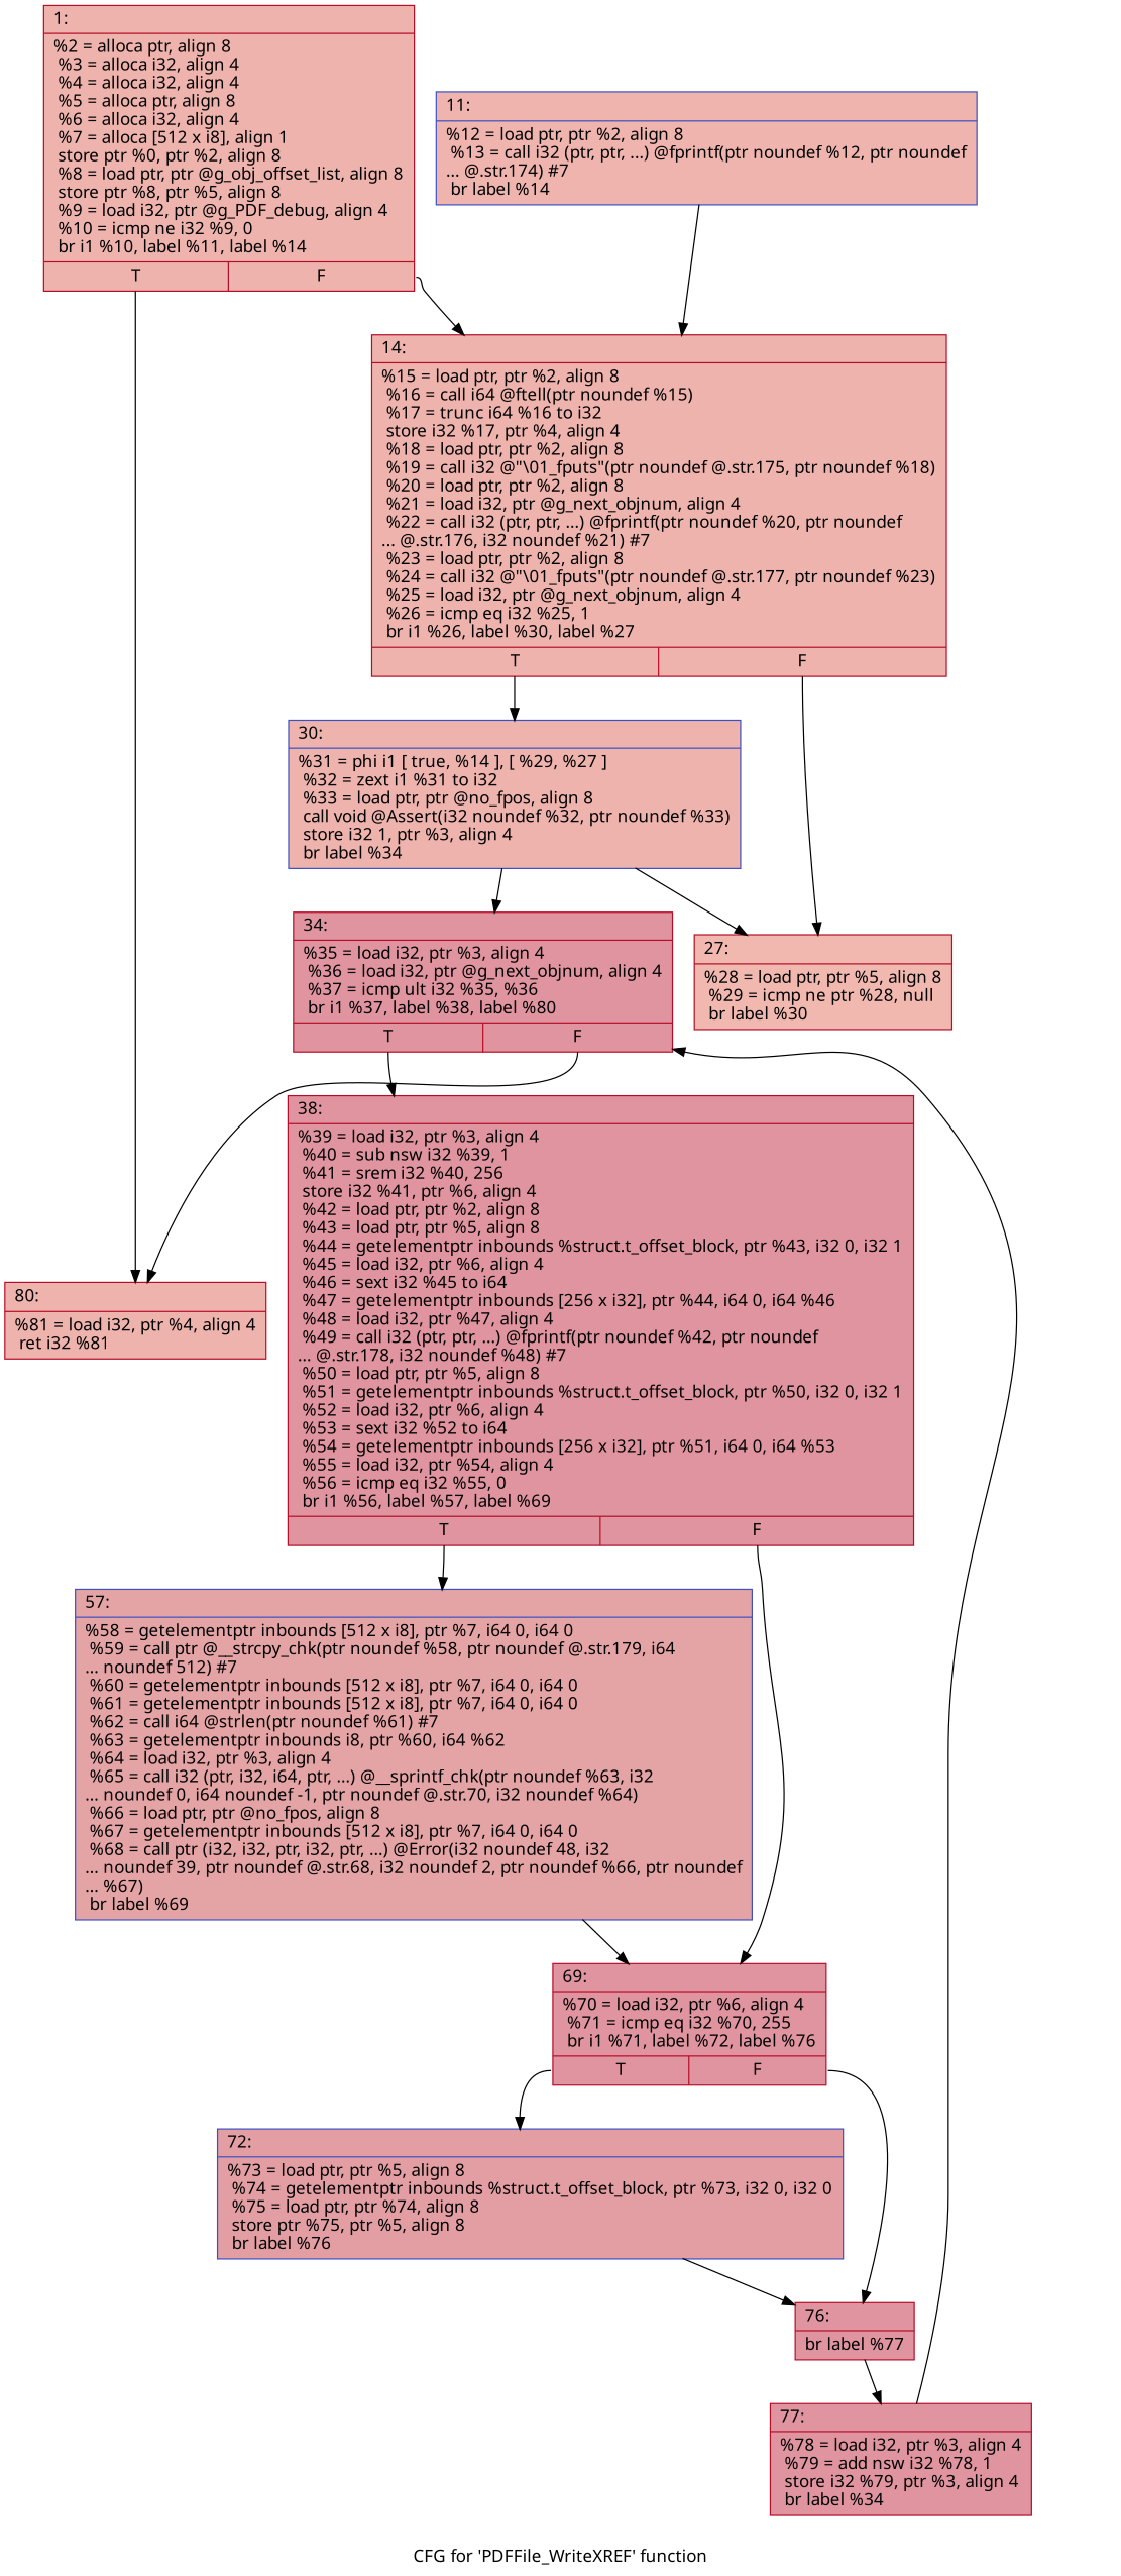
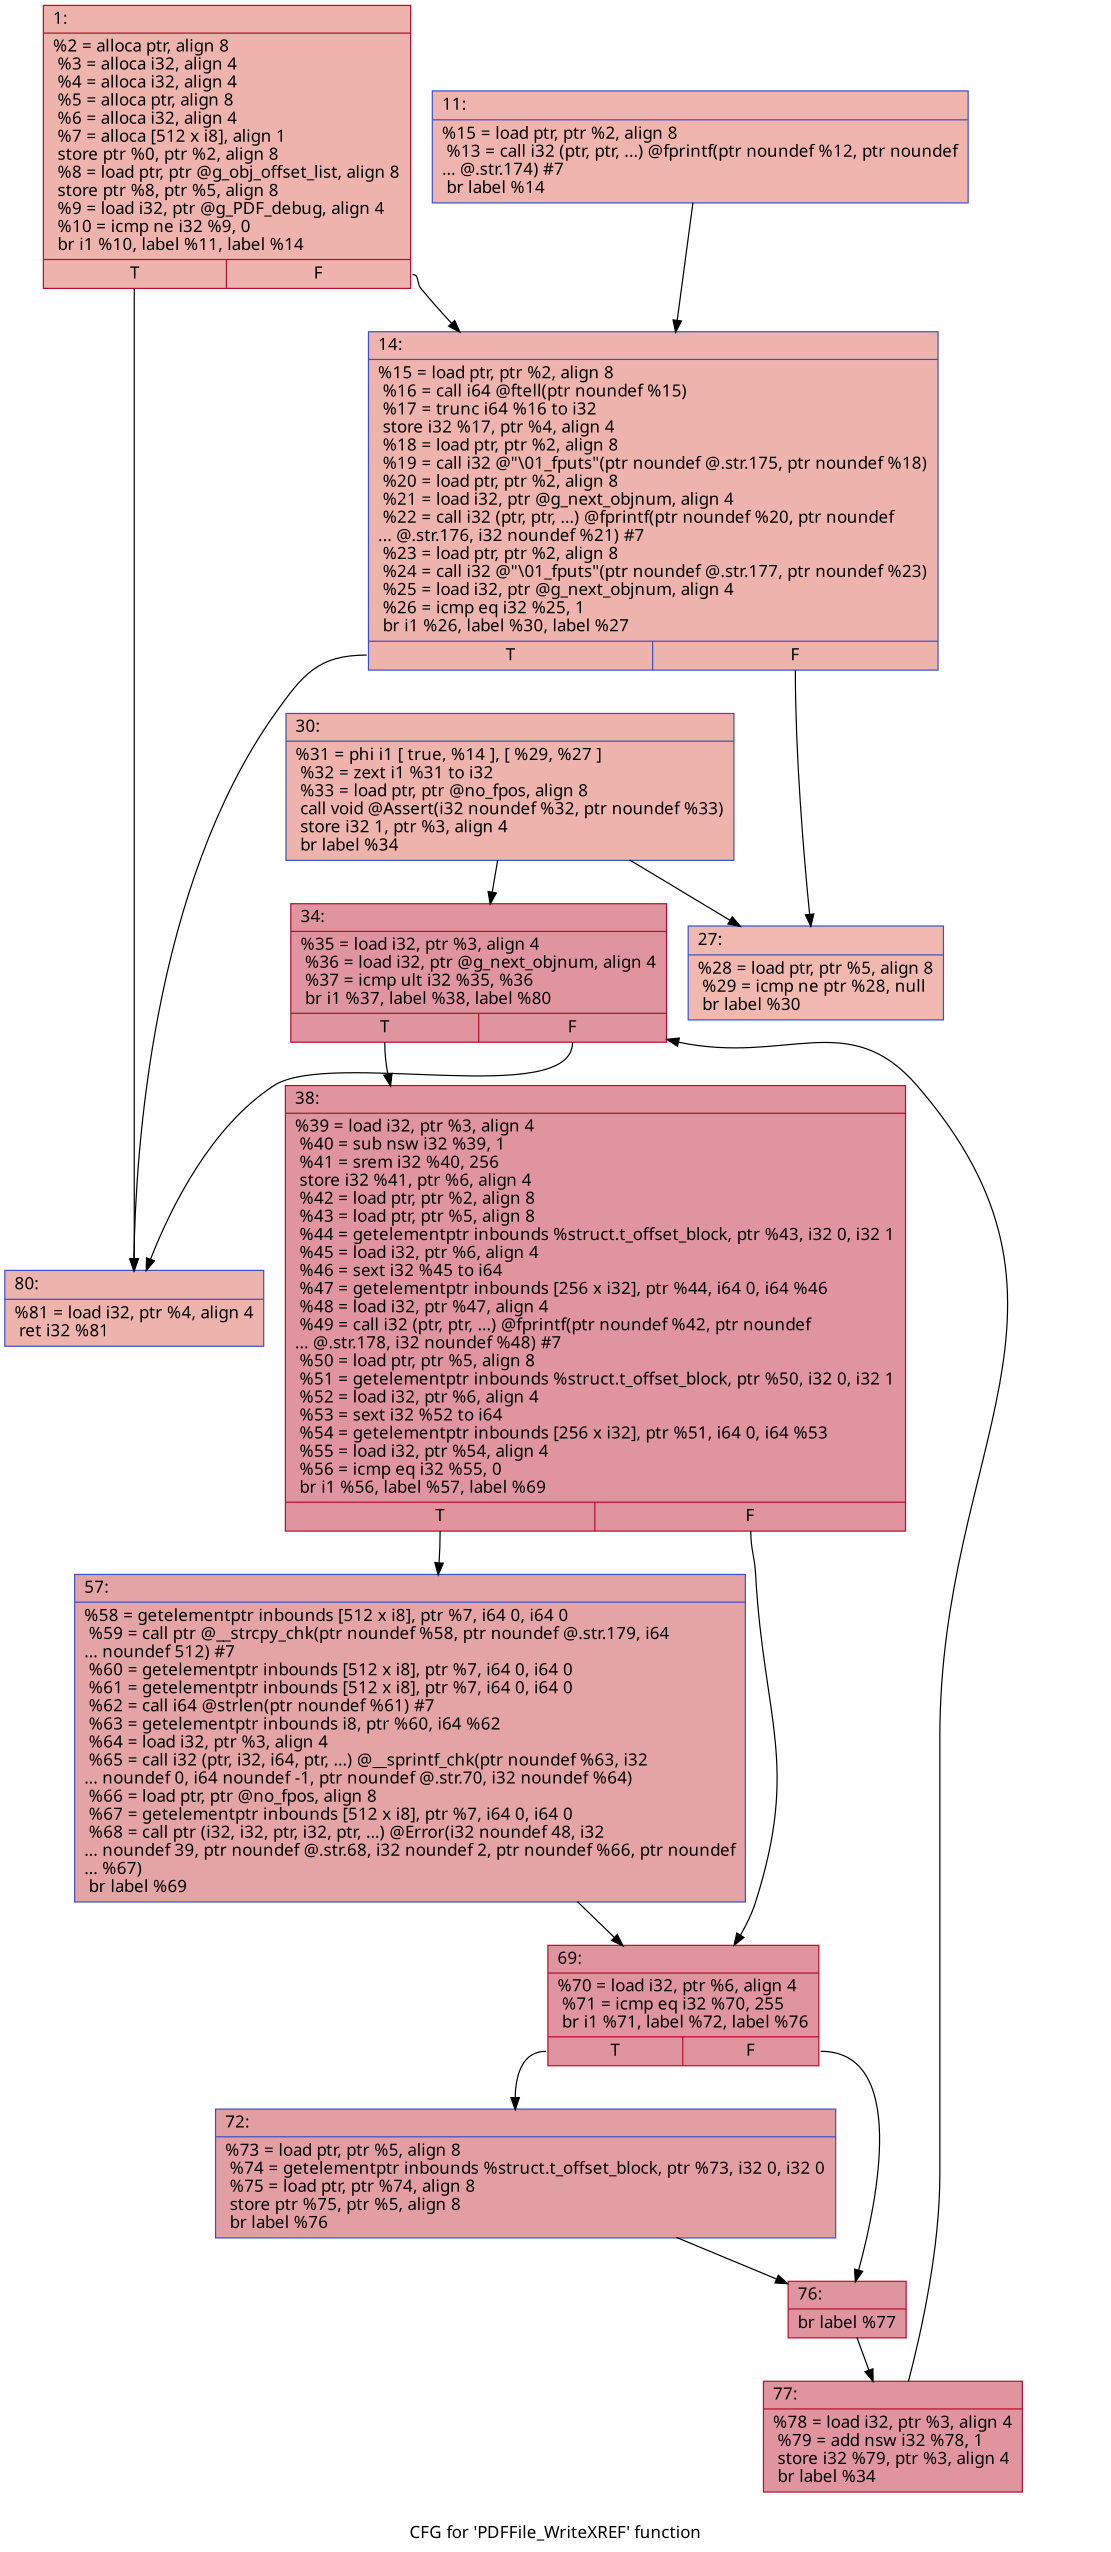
  digraph {
    fontname="Noto Sans"
    label="CFG for 'PDFFile_WriteXREF' function"
    node [color="#3d50c3ff" fillcolor="#b70d2870" fontname="Noto Sans" shape=record style=filled]
    edge [fontname="Noto Sans"]
    n1 [color="#b70d28ff" fillcolor="#d6524470" label="{1:\l|  %2 = alloca ptr, align 8\l  %3 = alloca i32, align 4\l  %4 = alloca i32, align 4\l  %5 = alloca ptr, align 8\l  %6 = alloca i32, align 4\l  %7 = alloca [512 x i8], align 1\l  store ptr %0, ptr %2, align 8\l  %8 = load ptr, ptr @g_obj_offset_list, align 8\l  store ptr %8, ptr %5, align 8\l  %9 = load i32, ptr @g_PDF_debug, align 4\l  %10 = icmp ne i32 %9, 0\l  br i1 %10, label %11, label %14\l|{<s0>T|<s1>F}}"]
-   n2 [color="#b70d28ff" fillcolor="#d6524470" label="{14:\l|  %15 = load ptr, ptr %2, align 8\l  %16 = call i64 @ftell(ptr noundef %15)\l  %17 = trunc i64 %16 to i32\l  store i32 %17, ptr %4, align 4\l  %18 = load ptr, ptr %2, align 8\l  %19 = call i32 @\"\\01_fputs\"(ptr noundef @.str.175, ptr noundef %18)\l  %20 = load ptr, ptr %2, align 8\l  %21 = load i32, ptr @g_next_objnum, align 4\l  %22 = call i32 (ptr, ptr, ...) @fprintf(ptr noundef %20, ptr noundef\l... @.str.176, i32 noundef %21) #7\l  %23 = load ptr, ptr %2, align 8\l  %24 = call i32 @\"\\01_fputs\"(ptr noundef @.str.177, ptr noundef %23)\l  %25 = load i32, ptr @g_next_objnum, align 4\l  %26 = icmp eq i32 %25, 1\l  br i1 %26, label %30, label %27\l|{<s0>T|<s1>F}}"]
-   n3 [color="#b70d28ff" fillcolor="#d6524470" label="{80:\l|  %81 = load i32, ptr %4, align 4\l  ret i32 %81\l}"]
-   n4 [fillcolor="#d8564670" label="{11:\l|  %12 = load ptr, ptr %2, align 8\l  %13 = call i32 (ptr, ptr, ...) @fprintf(ptr noundef %12, ptr noundef\l... @.str.174) #7\l  br label %14\l}"]
+   n2 [fillcolor="#d6524470" label="{14:\l|  %15 = load ptr, ptr %2, align 8\l  %16 = call i64 @ftell(ptr noundef %15)\l  %17 = trunc i64 %16 to i32\l  store i32 %17, ptr %4, align 4\l  %18 = load ptr, ptr %2, align 8\l  %19 = call i32 @\"\\01_fputs\"(ptr noundef @.str.175, ptr noundef %18)\l  %20 = load ptr, ptr %2, align 8\l  %21 = load i32, ptr @g_next_objnum, align 4\l  %22 = call i32 (ptr, ptr, ...) @fprintf(ptr noundef %20, ptr noundef\l... @.str.176, i32 noundef %21) #7\l  %23 = load ptr, ptr %2, align 8\l  %24 = call i32 @\"\\01_fputs\"(ptr noundef @.str.177, ptr noundef %23)\l  %25 = load i32, ptr @g_next_objnum, align 4\l  %26 = icmp eq i32 %25, 1\l  br i1 %26, label %30, label %27\l|{<s0>T|<s1>F}}"]
+   n3 [fillcolor="#d6524470" label="{80:\l|  %81 = load i32, ptr %4, align 4\l  ret i32 %81\l}"]
+   n4 [fillcolor="#d8564670" label="{11:\l|  %15 = load ptr, ptr %2, align 8\l  %13 = call i32 (ptr, ptr, ...) @fprintf(ptr noundef %12, ptr noundef\l... @.str.174) #7\l  br label %14\l}"]
    n5 [fillcolor="#d6524470" label="{30:\l|  %31 = phi i1 [ true, %14 ], [ %29, %27 ]\l  %32 = zext i1 %31 to i32\l  %33 = load ptr, ptr @no_fpos, align 8\l  call void @Assert(i32 noundef %32, ptr noundef %33)\l  store i32 1, ptr %3, align 4\l  br label %34\l}"]
-   n6 [color="#b70d28ff" fillcolor="#dc5d4a70" label="{27:\l|  %28 = load ptr, ptr %5, align 8\l  %29 = icmp ne ptr %28, null\l  br label %30\l}"]
+   n6 [fillcolor="#dc5d4a70" label="{27:\l|  %28 = load ptr, ptr %5, align 8\l  %29 = icmp ne ptr %28, null\l  br label %30\l}"]
    n7 [color="#b70d28ff" label="{34:\l|  %35 = load i32, ptr %3, align 4\l  %36 = load i32, ptr @g_next_objnum, align 4\l  %37 = icmp ult i32 %35, %36\l  br i1 %37, label %38, label %80\l|{<s0>T|<s1>F}}"]
    n8 [color="#b70d28ff" label="{38:\l|  %39 = load i32, ptr %3, align 4\l  %40 = sub nsw i32 %39, 1\l  %41 = srem i32 %40, 256\l  store i32 %41, ptr %6, align 4\l  %42 = load ptr, ptr %2, align 8\l  %43 = load ptr, ptr %5, align 8\l  %44 = getelementptr inbounds %struct.t_offset_block, ptr %43, i32 0, i32 1\l  %45 = load i32, ptr %6, align 4\l  %46 = sext i32 %45 to i64\l  %47 = getelementptr inbounds [256 x i32], ptr %44, i64 0, i64 %46\l  %48 = load i32, ptr %47, align 4\l  %49 = call i32 (ptr, ptr, ...) @fprintf(ptr noundef %42, ptr noundef\l... @.str.178, i32 noundef %48) #7\l  %50 = load ptr, ptr %5, align 8\l  %51 = getelementptr inbounds %struct.t_offset_block, ptr %50, i32 0, i32 1\l  %52 = load i32, ptr %6, align 4\l  %53 = sext i32 %52 to i64\l  %54 = getelementptr inbounds [256 x i32], ptr %51, i64 0, i64 %53\l  %55 = load i32, ptr %54, align 4\l  %56 = icmp eq i32 %55, 0\l  br i1 %56, label %57, label %69\l|{<s0>T|<s1>F}}"]
    n9 [fillcolor="#c32e3170" label="{57:\l|  %58 = getelementptr inbounds [512 x i8], ptr %7, i64 0, i64 0\l  %59 = call ptr @__strcpy_chk(ptr noundef %58, ptr noundef @.str.179, i64\l... noundef 512) #7\l  %60 = getelementptr inbounds [512 x i8], ptr %7, i64 0, i64 0\l  %61 = getelementptr inbounds [512 x i8], ptr %7, i64 0, i64 0\l  %62 = call i64 @strlen(ptr noundef %61) #7\l  %63 = getelementptr inbounds i8, ptr %60, i64 %62\l  %64 = load i32, ptr %3, align 4\l  %65 = call i32 (ptr, i32, i64, ptr, ...) @__sprintf_chk(ptr noundef %63, i32\l... noundef 0, i64 noundef -1, ptr noundef @.str.70, i32 noundef %64)\l  %66 = load ptr, ptr @no_fpos, align 8\l  %67 = getelementptr inbounds [512 x i8], ptr %7, i64 0, i64 0\l  %68 = call ptr (i32, i32, ptr, i32, ptr, ...) @Error(i32 noundef 48, i32\l... noundef 39, ptr noundef @.str.68, i32 noundef 2, ptr noundef %66, ptr noundef\l... %67)\l  br label %69\l}"]
    n10 [color="#b70d28ff" label="{69:\l|  %70 = load i32, ptr %6, align 4\l  %71 = icmp eq i32 %70, 255\l  br i1 %71, label %72, label %76\l|{<s0>T|<s1>F}}"]
    n11 [fillcolor="#be242e70" label="{72:\l|  %73 = load ptr, ptr %5, align 8\l  %74 = getelementptr inbounds %struct.t_offset_block, ptr %73, i32 0, i32 0\l  %75 = load ptr, ptr %74, align 8\l  store ptr %75, ptr %5, align 8\l  br label %76\l}"]
    n12 [color="#b70d28ff" label="{76:\l|  br label %77\l}"]
    n13 [color="#b70d28ff" label="{77:\l|  %78 = load i32, ptr %3, align 4\l  %79 = add nsw i32 %78, 1\l  store i32 %79, ptr %3, align 4\l  br label %34\l}"]
    n1 -> n2 [tailport=s1]
    n1 -> n3 [tailport=s0]
-   n2 -> n5 [tailport=s0]
+   n2 -> n3 [tailport=s0]
    n2 -> n6 [tailport=s1]
    n4 -> n2
    n5 -> n6
    n5 -> n7
    n7 -> n3 [tailport=s1]
    n7 -> n8 [tailport=s0]
    n8 -> n9 [tailport=s0]
    n8 -> n10 [tailport=s1]
    n9 -> n10
    n10 -> n11 [tailport=s0]
    n10 -> n12 [tailport=s1]
    n11 -> n12
    n12 -> n13
    n13 -> n7
  }
